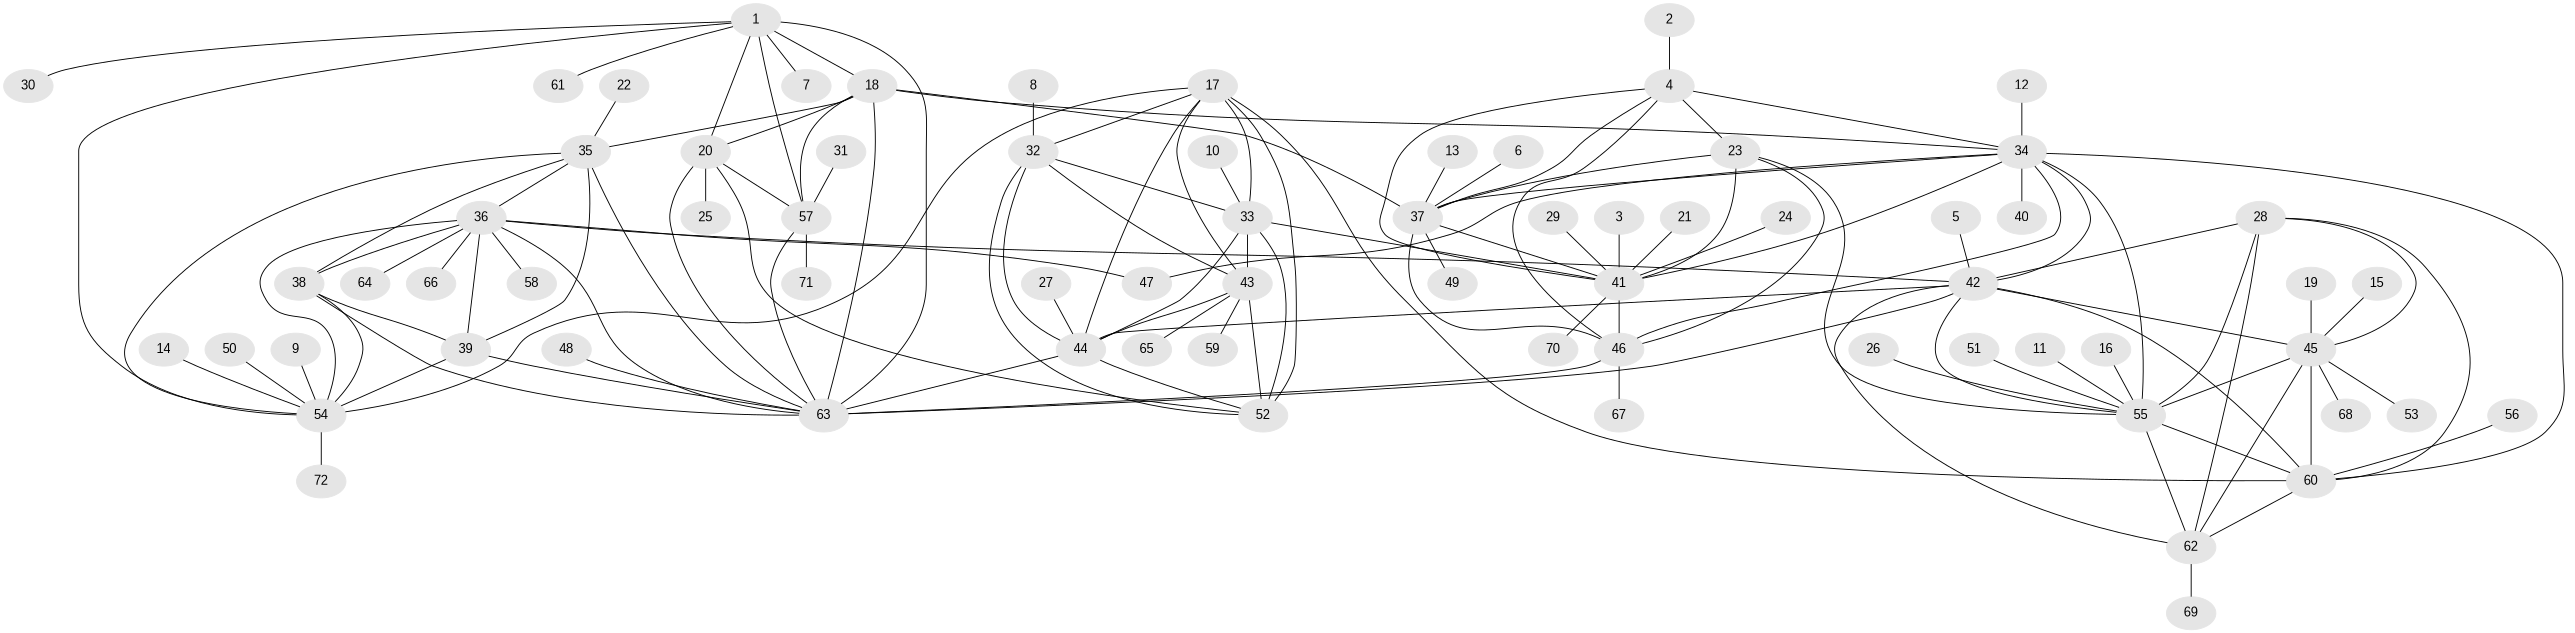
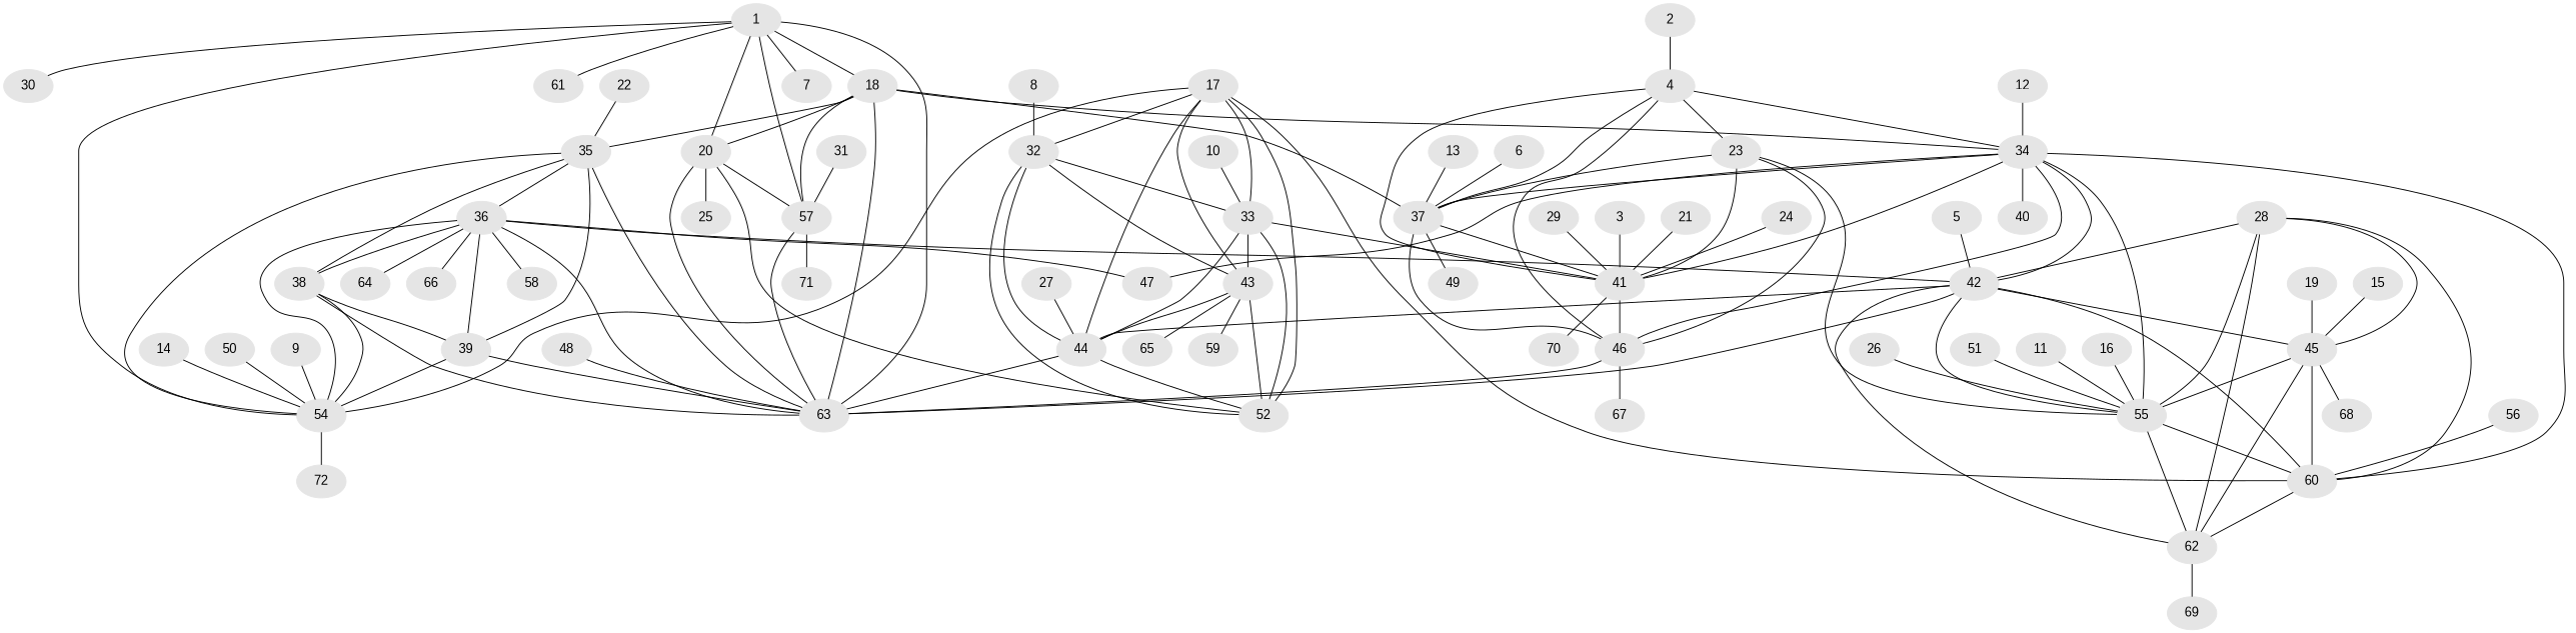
  graph {
    fontname="Liberation Sans"
    node [color=gray90 fontname="Liberation Sans" style=filled]
    edge [fontname="Liberation Sans" weight=1.0]
    1
    7
    18
    20
    30
    54
    57
    61
    63
    34
    37
    35
    52
    25
    72
    71
    2
    4
    41
    23
    46
    3
    70
    55
    42
    60
    40
    47
    49
    67
    5
    45
    44
    62
    6
    8
    32
    33
    43
    9
    10
    11
    12
    13
    14
    15
-   53
    68
    16
    17
    59
    65
    36
    38
    39
    19
    21
    22
    24
    26
    27
    28
    69
    29
    31
    58
    64
    66
    48
    50
    51
    56
    1 -- 7
    1 -- 18 [weight=3.0]
    1 -- 20 [weight=3.0]
    1 -- 30
    1 -- 54
    1 -- 57 [weight=3.0]
    1 -- 61
    1 -- 63 [weight=3.0]
    18 -- 20
    18 -- 57
    18 -- 63
    18 -- 34
    18 -- 37
    18 -- 35
    20 -- 57
    20 -- 63
    20 -- 52
    20 -- 25
    54 -- 72
    57 -- 63
    57 -- 71
    34 -- 37
    34 -- 41
    34 -- 46
    34 -- 55 [weight=2.0]
    34 -- 42
    34 -- 60
    34 -- 40
    34 -- 47
    37 -- 41
    37 -- 46
    37 -- 49
    35 -- 54
    35 -- 63
    35 -- 36
    35 -- 38
    35 -- 39 [weight=2.0]
    2 -- 4
    4 -- 34
    4 -- 37
    4 -- 41
    4 -- 23 [weight=2.0]
    4 -- 46
    41 -- 46
    41 -- 70
    23 -- 37 [weight=2.0]
    23 -- 41 [weight=2.0]
    23 -- 46 [weight=2.0]
    23 -- 55
    46 -- 63 [weight=2.0]
    46 -- 67
    3 -- 41
    55 -- 60
    55 -- 62 [weight=2.0]
    42 -- 63
    42 -- 55
    42 -- 60
    42 -- 45
    42 -- 44
    42 -- 62 [weight=2.0]
    60 -- 62 [weight=2.0]
    5 -- 42
    45 -- 55
    45 -- 60
    45 -- 62 [weight=2.0]
-   45 -- 53
    45 -- 68
    44 -- 63
    44 -- 52 [weight=2.0]
    62 -- 69
    6 -- 37
    8 -- 32
    32 -- 52 [weight=2.0]
    32 -- 44
    32 -- 33
    32 -- 43
    33 -- 52 [weight=2.0]
    33 -- 41
    33 -- 44
    33 -- 43
    43 -- 52 [weight=2.0]
    43 -- 44
    43 -- 59
    43 -- 65
    9 -- 54
    10 -- 33
    11 -- 55
    12 -- 34
    13 -- 37
    14 -- 54
    15 -- 45
    16 -- 55
    17 -- 54
    17 -- 52 [weight=2.0]
    17 -- 60
    17 -- 44
    17 -- 32
    17 -- 33
    17 -- 43
    36 -- 54
    36 -- 63
    36 -- 42
    36 -- 47
    36 -- 38
    36 -- 39 [weight=2.0]
    36 -- 58
    36 -- 64
    36 -- 66
    38 -- 54
    38 -- 63
    38 -- 39 [weight=2.0]
    39 -- 54 [weight=2.0]
    39 -- 63 [weight=2.0]
    19 -- 45
    21 -- 41
    22 -- 35
    24 -- 41
    26 -- 55
    27 -- 44
    28 -- 55
    28 -- 42
    28 -- 60
    28 -- 45
    28 -- 62 [weight=2.0]
    29 -- 41
    31 -- 57
    48 -- 63
    50 -- 54
    51 -- 55
    56 -- 60
  }
